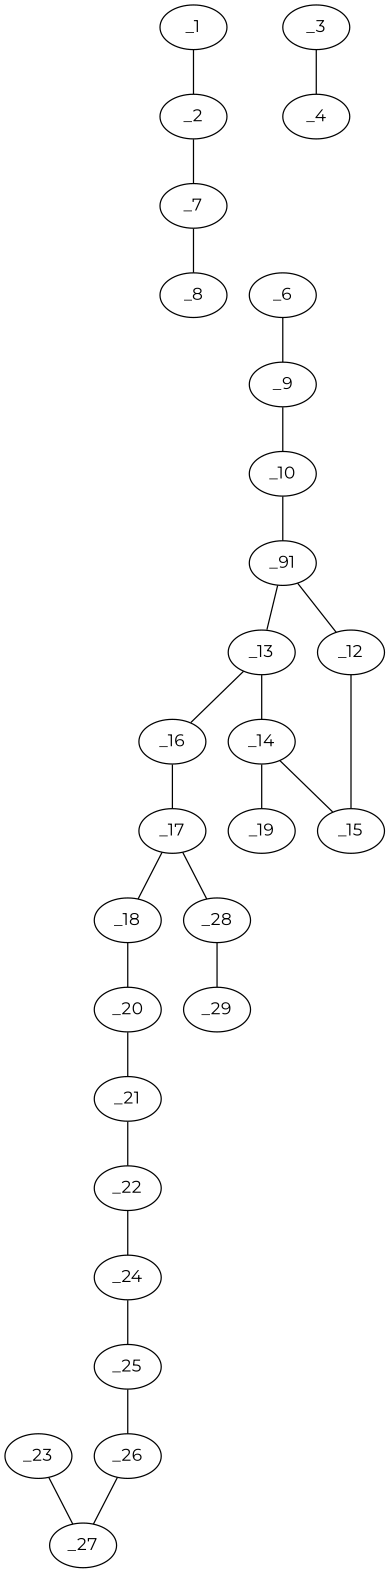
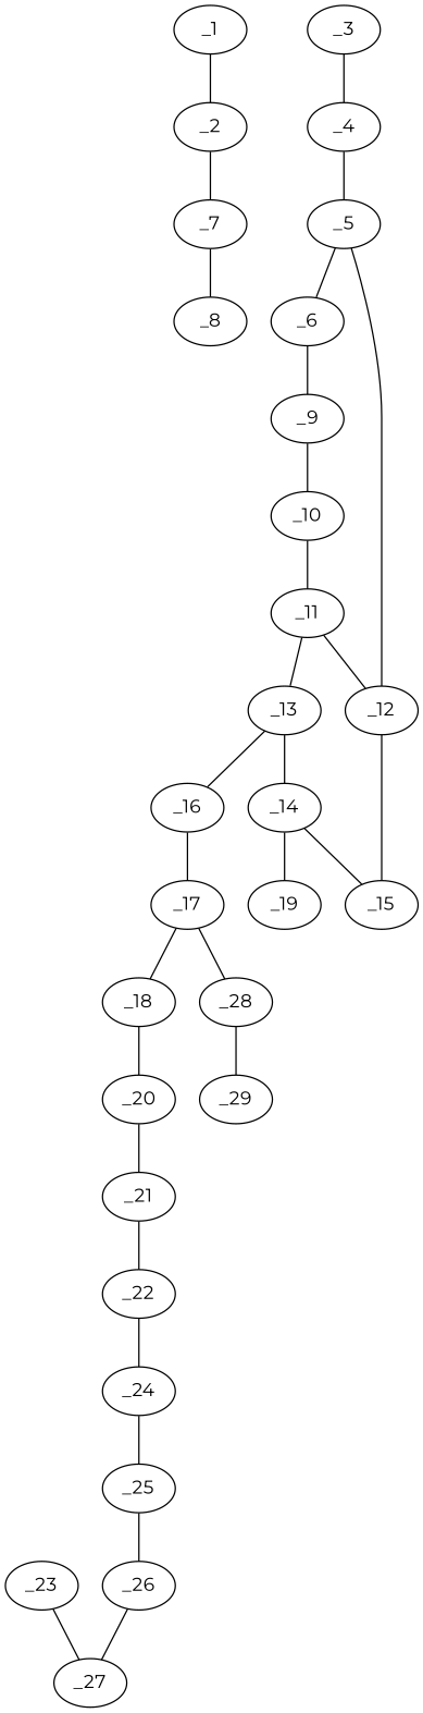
  graph {
    fontname=Montserrat
    node [charge=0 chem=1 fontname=Montserrat symbol="C  " x=11.238 y=-1.0248]
    edge [fontname=Montserrat valence=1]
    _1 [x=12.1041]
    _2 [x=12.1041 y=-2.0248]
    _7 [chem=2 symbol="O  " x=12.9701 y=-2.5248]
    _6 [y=-0.5248]
    _9 [chem=2 symbol="O  " y=0.4752]
    _3 [y=-2.5248]
    _4 [x=10.372 y=-2.0248]
    _8 [x=12.9701 y=-3.5248]
    _10 [x=10.372 y=0.9752]
+   _5 [x=10.372]
    _12 [x=9.506 y=-0.5248]
    _15 [chem=2 symbol="O  " x=8.5549 y=-0.8338]
-   _11 [x=9.506 y=0.4752 label=_91]
+   _11 [x=9.506 y=0.4752]
    _13 [x=8.5549 y=0.7842]
    _14 [x=7.9671 y=-0.0248]
    _16 [x=8.1482 y=1.6977]
    _19 [x=6.9726 y=0.0797]
    _17 [x=7.1537 y=1.8023]
    _18 [x=6.5659 y=0.9932]
    _28 [chem=2 symbol="O  " x=6.7469 y=2.7158]
    _20 [chem=2 symbol="O  " x=5.5713 y=1.0978]
    _29 [x=7.3347 y=3.5248]
    _21 [x=4.9836 y=0.2887]
    _22 [x=3.989 y=0.3933]
    _24 [x=3.5823 y=1.3068]
    _23 [x=3.4013 y=-0.4158]
    _27 [x=2.4067 y=-0.3112]
    _25 [x=2.5878 y=1.4113]
    _26 [x=2 y=0.6023]
    _1 -- _2
    _2 -- _7
    _7 -- _8
    _6 -- _9
    _9 -- _10
    _3 -- _4
+   _4 -- _5 [valence=2]
    _10 -- _11
+   _5 -- _6
+   _5 -- _12
    _12 -- _15
    _11 -- _12
    _11 -- _13
    _13 -- _14
    _13 -- _16 [valence=2]
    _14 -- _15
    _14 -- _19 [valence=2]
    _16 -- _17
    _17 -- _18 [valence=2]
    _17 -- _28
    _18 -- _20
    _28 -- _29
    _20 -- _21
    _21 -- _22
    _22 -- _24 [valence=2]
    _24 -- _25
    _23 -- _27 [valence=2]
    _25 -- _26 [valence=2]
    _26 -- _27
  }
